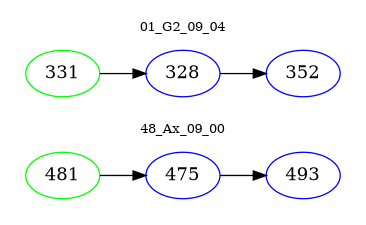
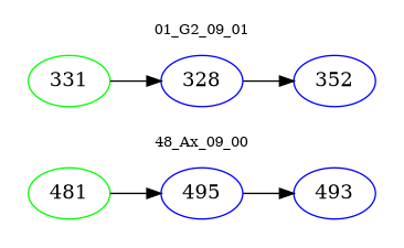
  digraph {
    rankdir=LR
    node [color=blue]
    edge [color=black]
    n1 [color=green label=481]
-   n2 [label=475]
+   n2 [label=495]
    n3 [label=493]
    n4 [color=green label=331]
    n5 [label=328]
    n6 [label=352]
    subgraph cluster_1 {
      color=white
      fontsize=10
      label="48_Ax_09_00"
      n1
      n2
      n3
    }
    subgraph cluster_2 {
      color=white
      fontsize=10
-     label="01_G2_09_04"
+     label="01_G2_09_01"
      n4
      n5
      n6
    }
    n1 -> n2
    n2 -> n3
    n4 -> n5
    n5 -> n6
  }
